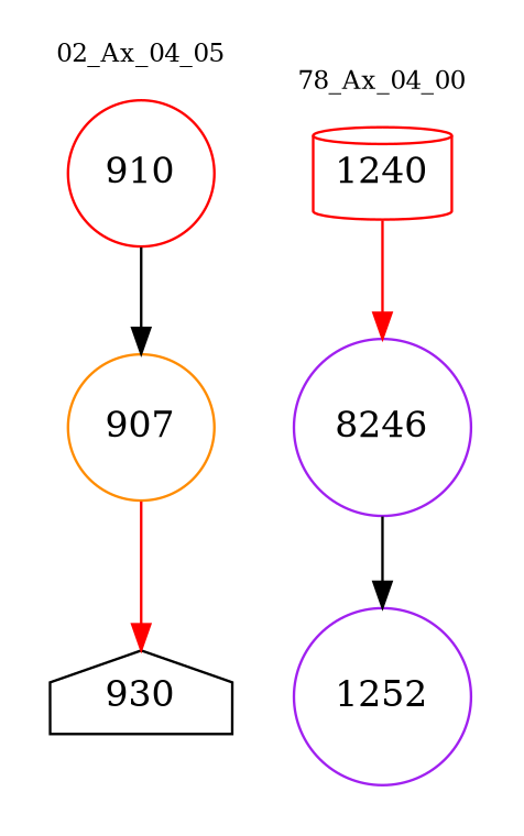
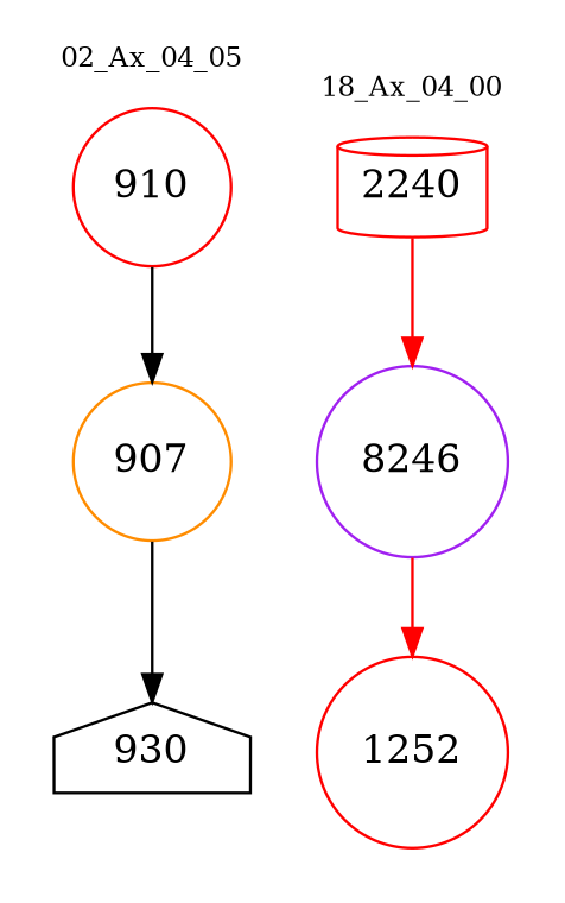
  digraph {
    node [color=red shape=circle]
    edge [color=black]
    n1 [label=910]
    n2 [color=darkorange label=907]
    n3 [color=black label=930 shape=house]
-   n4 [label=1240 shape=cylinder]
+   n4 [label=2240 shape=cylinder]
    n5 [color=purple label=8246]
-   n6 [color=purple label=1252]
+   n6 [label=1252]
    subgraph cluster_1 {
      color=white
      fontsize=10
      label="02_Ax_04_05"
      n1
      n2
      n3
    }
    subgraph cluster_2 {
      color=white
      fontsize=10
-     label="78_Ax_04_00"
+     label="18_Ax_04_00"
      n4
      n5
      n6
    }
    n1 -> n2
-   n2 -> n3 [color=red]
+   n2 -> n3
    n4 -> n5 [color=red]
-   n5 -> n6
+   n5 -> n6 [color=red]
  }
